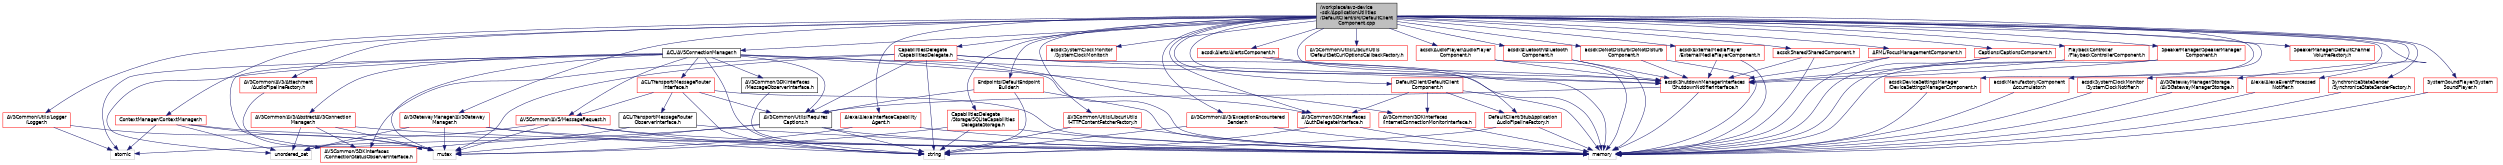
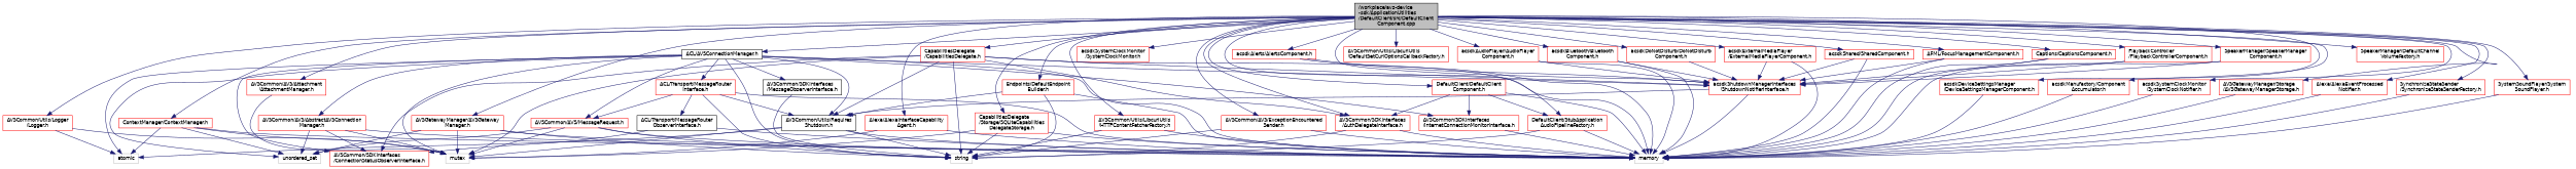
  digraph {
    node [color=red fillcolor=white fontname=Helvetica fontsize=10 shape=record style=filled]
    edge [color=midnightblue fontname=Helvetica fontsize=10 labelfontname=Helvetica labelfontsize=10 style=solid]
    n1 [color=black fillcolor=grey75 fontcolor=black height=0.2 label="/workplace/avs-device\l-sdk/ApplicationUtilities\l/DefaultClient/src/DefaultClient\lComponent.cpp" width=0.4]
    n2 [color=black height=0.2 label="ACL/AVSConnectionManager.h" width=0.4]
    n3 [height=0.2 label="acsdkShutdownManagerInterfaces\l/ShutdownNotifierInterface.h" width=0.4]
    n4 [height=0.2 label="acsdkAlerts/AlertsComponent.h" width=0.4]
    n5 [height=0.2 label="acsdkAudioPlayer/AudioPlayer\lComponent.h" width=0.4]
    n6 [height=0.2 label="acsdkBluetooth/Bluetooth\lComponent.h" width=0.4]
    n7 [height=0.2 label="acsdkDeviceSettingsManager\l/DeviceSettingsManagerComponent.h" width=0.4]
    n8 [height=0.2 label="acsdkDoNotDisturb/DoNotDisturb\lComponent.h" width=0.4]
    n9 [height=0.2 label="acsdkExternalMediaPlayer\l/ExternalMediaPlayerComponent.h" width=0.4]
    n10 [height=0.2 label="acsdkManufactory/Component\lAccumulator.h" width=0.4]
    n11 [height=0.2 label="acsdkShared/SharedComponent.h" width=0.4]
    n12 [height=0.2 label="acsdkSystemClockMonitor\l/SystemClockMonitor.h" width=0.4]
    n13 [height=0.2 label="acsdkSystemClockMonitor\l/SystemClockNotifier.h" width=0.4]
    n14 [height=0.2 label="AFML/FocusManagementComponent.h" width=0.4]
-   n15 [height=0.2 label="AVSCommon/AVS/Attachment\l/AudioPipelineFactory.h" width=0.4]
+   n15 [height=0.2 label="AVSCommon/AVS/Attachment\l/AttachmentManager.h" width=0.4]
    n16 [height=0.2 label="AVSCommon/AVS/ExceptionEncountered\lSender.h" width=0.4]
    n17 [height=0.2 label="AVSCommon/SDKInterfaces\l/AuthDelegateInterface.h" width=0.4]
    n18 [height=0.2 label="AVSCommon/Utils/LibcurlUtils\l/HTTPContentFetcherFactory.h" width=0.4]
    n19 [height=0.2 label="AVSCommon/Utils/LibcurlUtils\l/DefaultSetCurlOptionsCallbackFactory.h" width=0.4]
    n20 [height=0.2 label="AVSCommon/Utils/Logger\l/Logger.h" width=0.4]
    n21 [height=0.2 label="AVSGatewayManager/AVSGateway\lManager.h" width=0.4]
    n22 [height=0.2 label="AVSGatewayManager/Storage\l/AVSGatewayManagerStorage.h" width=0.4]
    n23 [height=0.2 label="Alexa/AlexaEventProcessed\lNotifier.h" width=0.4]
    n24 [height=0.2 label="Alexa/AlexaInterfaceCapability\lAgent.h" width=0.4]
    n25 [height=0.2 label="CapabilitiesDelegate\l/CapabilitiesDelegate.h" width=0.4]
    n26 [height=0.2 label="CapabilitiesDelegate\l/Storage/SQLiteCapabilities\lDelegateStorage.h" width=0.4]
    n27 [height=0.2 label="Captions/CaptionsComponent.h" width=0.4]
    n28 [height=0.2 label="ContextManager/ContextManager.h" width=0.4]
    n29 [height=0.2 label="Endpoints/DefaultEndpoint\lBuilder.h" width=0.4]
    n30 [height=0.2 label="PlaybackController\l/PlaybackControllerComponent.h" width=0.4]
    n31 [height=0.2 label="SpeakerManager/DefaultChannel\lVolumeFactory.h" width=0.4]
    n32 [height=0.2 label="SpeakerManager/SpeakerManager\lComponent.h" width=0.4]
    n33 [height=0.2 label="SynchronizeStateSender\l/SynchronizeStateSenderFactory.h" width=0.4]
    n34 [height=0.2 label="SystemSoundPlayer/System\lSoundPlayer.h" width=0.4]
    n35 [height=0.2 label="DefaultClient/DefaultClient\lComponent.h" width=0.4]
    n36 [height=0.2 label="DefaultClient/StubApplication\lAudioPipelineFactory.h" width=0.4]
    n37 [color=grey75 height=0.2 label=atomic width=0.4]
    n38 [color=grey75 height=0.2 label=memory width=0.4]
    n39 [color=grey75 height=0.2 label=mutex width=0.4]
    n40 [color=grey75 height=0.2 label=string width=0.4]
    n41 [color=grey75 height=0.2 label=unordered_set width=0.4]
-   n42 [color=black height=0.2 label="AVSCommon/Utils/Requires\lCaptions.h" width=0.4]
+   n42 [color=black height=0.2 label="AVSCommon/Utils/Requires\lShutdown.h" width=0.4]
    n43 [height=0.2 label="AVSCommon/AVS/AbstractAVSConnection\lManager.h" width=0.4]
    n44 [height=0.2 label="AVSCommon/SDKInterfaces\l/ConnectionStatusObserverInterface.h" width=0.4]
    n45 [height=0.2 label="AVSCommon/AVS/MessageRequest.h" width=0.4]
    n46 [height=0.2 label="AVSCommon/SDKInterfaces\l/InternetConnectionMonitorInterface.h" width=0.4]
    n47 [color=black height=0.2 label="AVSCommon/SDKInterfaces\l/MessageObserverInterface.h" width=0.4]
    n48 [height=0.2 label="ACL/Transport/MessageRouter\lInterface.h" width=0.4]
    n49 [color=black height=0.2 label="ACL/Transport/MessageRouter\lObserverInterface.h" width=0.4]
    n1 -> n2
    n1 -> n3
    n1 -> n4
    n1 -> n5
    n1 -> n6
    n1 -> n7
    n1 -> n8
    n1 -> n9
    n1 -> n10
    n1 -> n11
    n1 -> n12
    n1 -> n13
    n1 -> n14
    n1 -> n15
    n1 -> n16
    n1 -> n17
    n1 -> n18
    n1 -> n19
    n1 -> n20
    n1 -> n21
    n1 -> n22
    n1 -> n23
    n1 -> n24
    n1 -> n25
    n1 -> n26
    n1 -> n27
    n1 -> n28
    n1 -> n29
    n1 -> n30
    n1 -> n31
    n1 -> n32
    n1 -> n33
    n1 -> n34
    n1 -> n35
    n1 -> n36
    n2 -> n3
    n2 -> n37
    n2 -> n38
    n2 -> n39
    n2 -> n40
    n2 -> n41
    n2 -> n42
    n2 -> n43
    n2 -> n44
    n2 -> n45
    n2 -> n46
    n2 -> n47
    n2 -> n48
    n3 -> n38
    n3 -> n42
    n4 -> n3
    n4 -> n38
    n5 -> n3
    n5 -> n38
    n6 -> n3
    n6 -> n38
    n7 -> n38
    n8 -> n3
-   n8 -> n38
    n9 -> n3
    n9 -> n38
    n10 -> n38
    n11 -> n3
    n11 -> n38
    n13 -> n38
    n14 -> n3
    n14 -> n38
    n15 -> n39
    n16 -> n38
    n16 -> n40
    n17 -> n38
    n17 -> n40
    n18 -> n38
    n18 -> n40
    n20 -> n37
    n20 -> n39
    n21 -> n38
    n21 -> n39
    n21 -> n40
    n21 -> n41
    n22 -> n38
    n23 -> n38
    n24 -> n38
    n24 -> n39
    n25 -> n3
    n25 -> n17
    n25 -> n38
    n25 -> n39
    n25 -> n40
    n25 -> n42
    n25 -> n44
    n26 -> n38
    n26 -> n39
    n26 -> n40
    n27 -> n3
    n27 -> n38
    n28 -> n37
    n28 -> n38
    n28 -> n39
    n28 -> n41
    n29 -> n38
    n29 -> n40
    n29 -> n42
    n30 -> n3
    n30 -> n38
    n32 -> n3
    n32 -> n38
    n33 -> n38
    n34 -> n38
    n35 -> n17
    n35 -> n36
    n35 -> n38
    n35 -> n46
    n36 -> n38
    n36 -> n40
    n42 -> n37
    n42 -> n38
    n42 -> n39
    n42 -> n40
    n43 -> n38
    n43 -> n39
    n43 -> n41
    n43 -> n44
    n45 -> n38
    n45 -> n39
    n45 -> n40
    n45 -> n41
    n46 -> n38
    n47 -> n40
    n48 -> n38
    n48 -> n40
    n48 -> n42
    n48 -> n45
    n48 -> n49
    n49 -> n38
    n49 -> n44
  }
